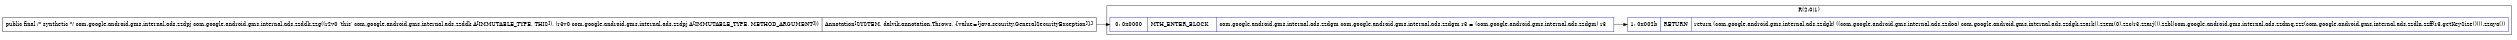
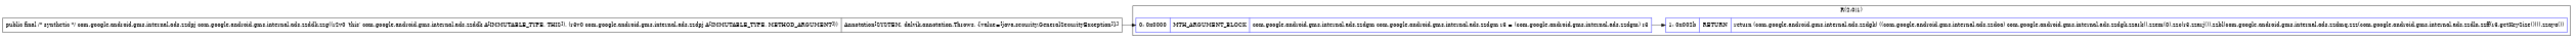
  digraph {
    rankdir=LR
    node [color=blue shape=record]
-   n1 [label="{0\:\ 0x0000|MTH_ENTER_BLOCK\l|com.google.android.gms.internal.ads.zzdgm com.google.android.gms.internal.ads.zzdgm r3 = (com.google.android.gms.internal.ads.zzdgm) r3\l}"]
+   n1 [label="{0\:\ 0x0000|MTH_ARGUMENT_BLOCK\l|com.google.android.gms.internal.ads.zzdgm com.google.android.gms.internal.ads.zzdgm r3 = (com.google.android.gms.internal.ads.zzdgm) r3\l}"]
    n2 [label="{1\:\ 0x002b|RETURN\l|return (com.google.android.gms.internal.ads.zzdgk) ((com.google.android.gms.internal.ads.zzdoa) com.google.android.gms.internal.ads.zzdgk.zzark().zzem(0).zzc(r3.zzarj()).zzbl(com.google.android.gms.internal.ads.zzdmq.zzz(com.google.android.gms.internal.ads.zzdln.zzff(r3.getKeySize()))).zzaya())\l}"]
    n3 [label="{public final \/* synthetic *\/ com.google.android.gms.internal.ads.zzdpj com.google.android.gms.internal.ads.zzddk.zzg((r2v0 'this' com.google.android.gms.internal.ads.zzddk A[IMMUTABLE_TYPE, THIS]), (r3v0 com.google.android.gms.internal.ads.zzdpj A[IMMUTABLE_TYPE, METHOD_ARGUMENT]))  | Annotation[SYSTEM, dalvik.annotation.Throws, \{value=[java.security.GeneralSecurityException]\}]\l}" color=""]
    subgraph cluster_1 {
      label="R(2:0|1)"
      n1
      n2
    }
    n1 -> n2
    n3 -> n1
  }
